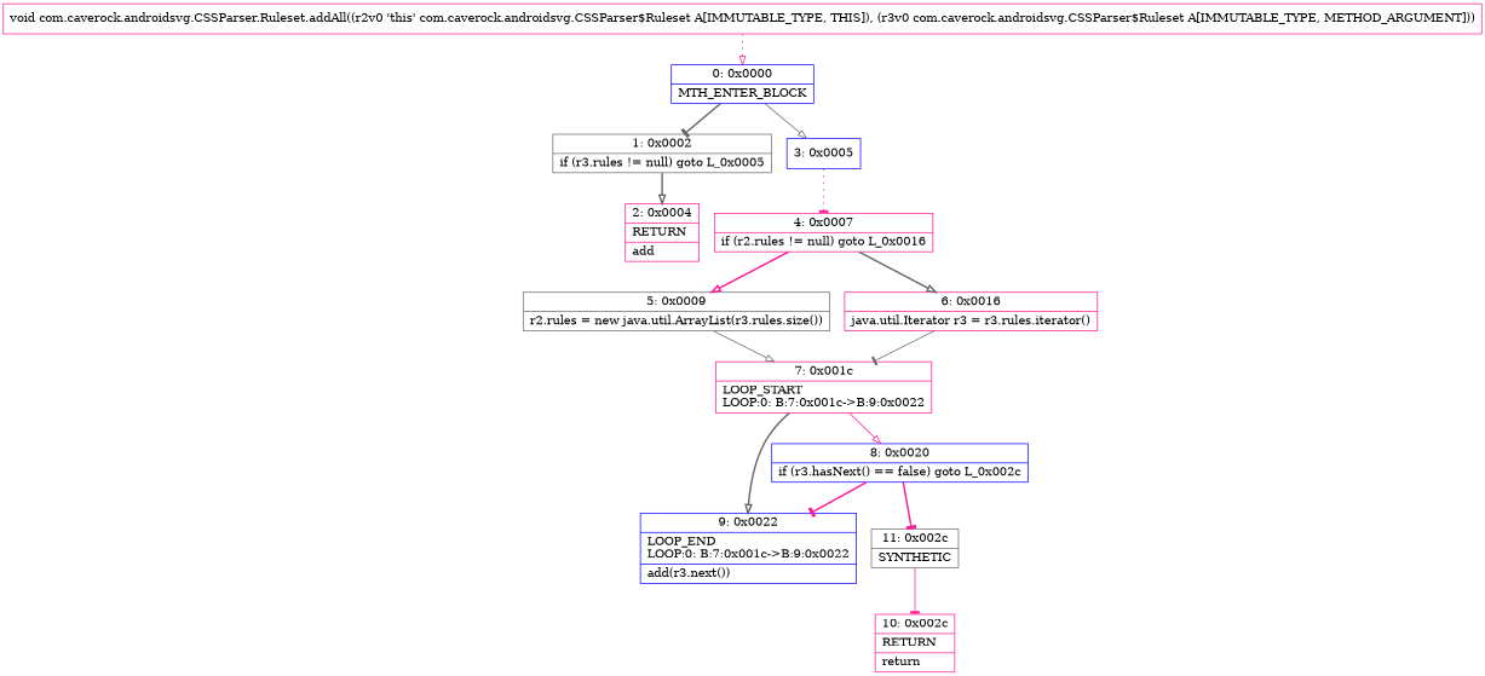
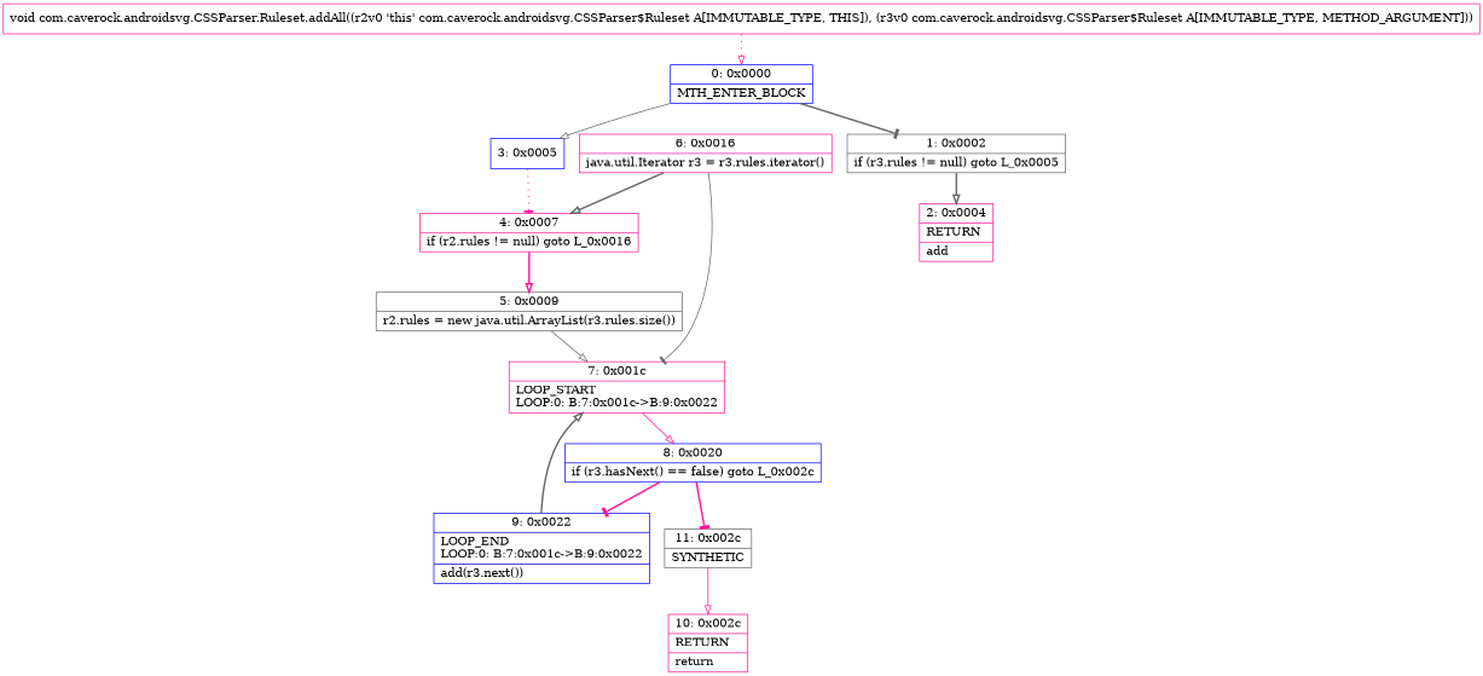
  digraph {
    node [color=deeppink shape=record]
    edge [arrowhead=onormal color=gray40 style=bold]
    n1 [color=blue label="{0\:\ 0x0000|MTH_ENTER_BLOCK\l}"]
    n2 [color=gray40 label="{1\:\ 0x0002|if (r3.rules != null) goto L_0x0005\l}"]
    n3 [color=blue label="{3\:\ 0x0005}"]
    n4 [label="{2\:\ 0x0004|RETURN\l|add\l}"]
    n5 [label="{4\:\ 0x0007|if (r2.rules != null) goto L_0x0016\l}"]
    n6 [color=gray40 label="{5\:\ 0x0009|r2.rules = new java.util.ArrayList(r3.rules.size())\l}"]
    n7 [label="{6\:\ 0x0016|java.util.Iterator r3 = r3.rules.iterator()\l}"]
    n8 [label="{7\:\ 0x001c|LOOP_START\lLOOP:0: B:7:0x001c\-\>B:9:0x0022\l}"]
    n9 [color=blue label="{8\:\ 0x0020|if (r3.hasNext() == false) goto L_0x002c\l}"]
    n10 [color=blue label="{9\:\ 0x0022|LOOP_END\lLOOP:0: B:7:0x001c\-\>B:9:0x0022\l|add(r3.next())\l}"]
    n11 [color=gray40 label="{11\:\ 0x002c|SYNTHETIC\l}"]
    n12 [label="{10\:\ 0x002c|RETURN\l|return\l}"]
    n13 [label="{void com.caverock.androidsvg.CSSParser.Ruleset.addAll((r2v0 'this' com.caverock.androidsvg.CSSParser$Ruleset A[IMMUTABLE_TYPE, THIS]), (r3v0 com.caverock.androidsvg.CSSParser$Ruleset A[IMMUTABLE_TYPE, METHOD_ARGUMENT])) }"]
    n1 -> n2 [arrowhead=tee]
    n1 -> n3 [style=solid]
    n2 -> n4
    n3 -> n5 [arrowhead=tee color=deeppink style=dotted]
    n5 -> n6 [color=deeppink]
-   n5 -> n7
+   n7 -> n5
    n6 -> n8 [style=solid]
    n7 -> n8 [arrowhead=tee style=solid]
    n8 -> n9 [color=deeppink style=solid]
    n9 -> n10 [arrowhead=tee color=deeppink]
    n9 -> n11 [arrowhead=tee color=deeppink]
-   n8 -> n10
-   n11 -> n12 [arrowhead=tee color=deeppink style=solid]
+   n10 -> n8
+   n11 -> n12 [color=deeppink style=solid]
    n13 -> n1 [color=deeppink style=dotted]
  }
